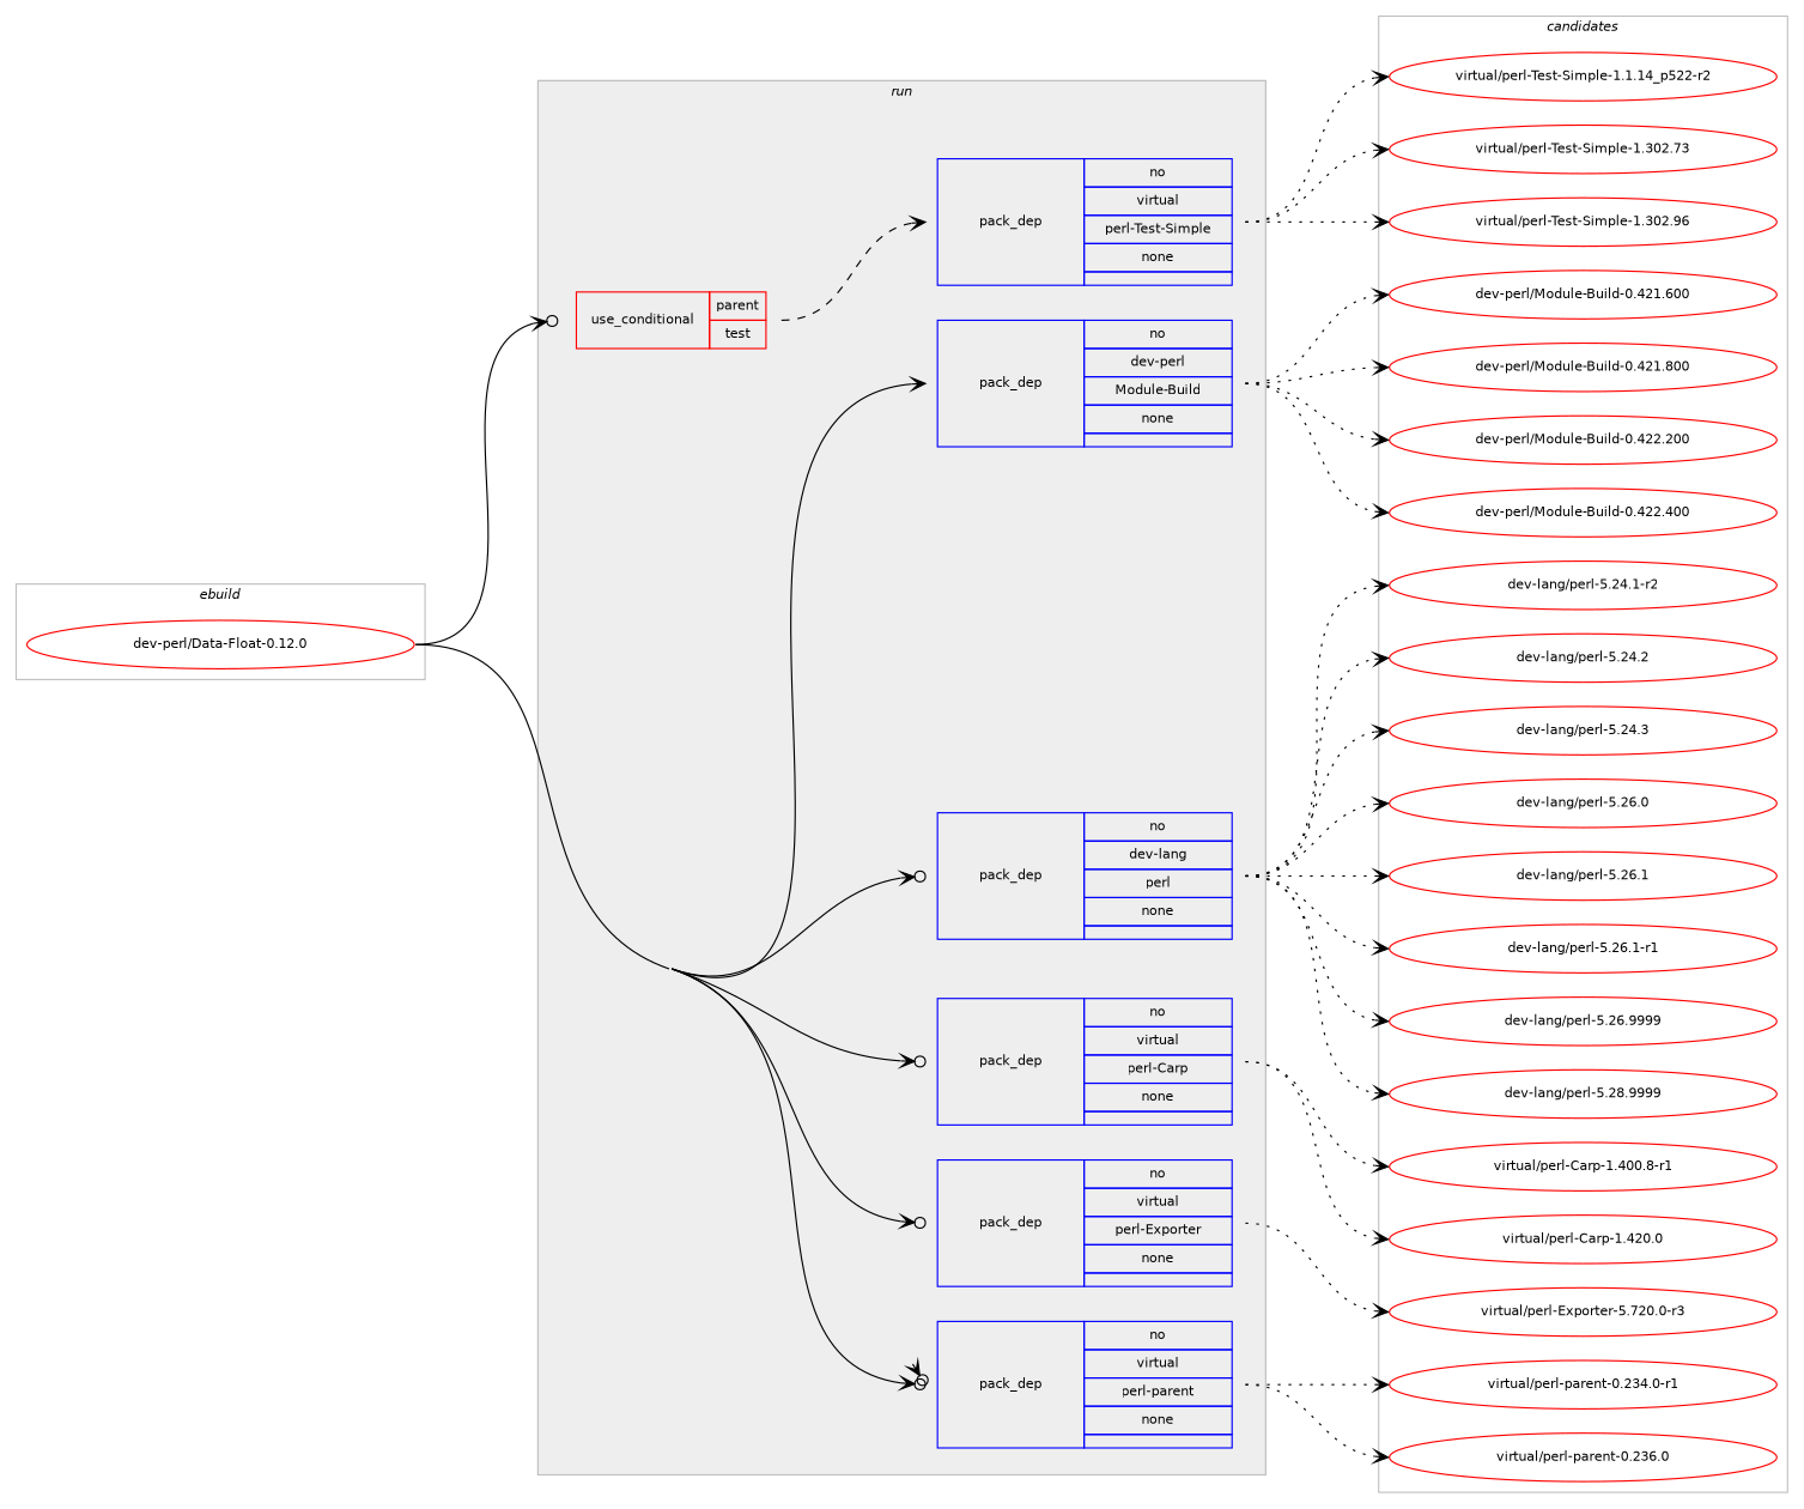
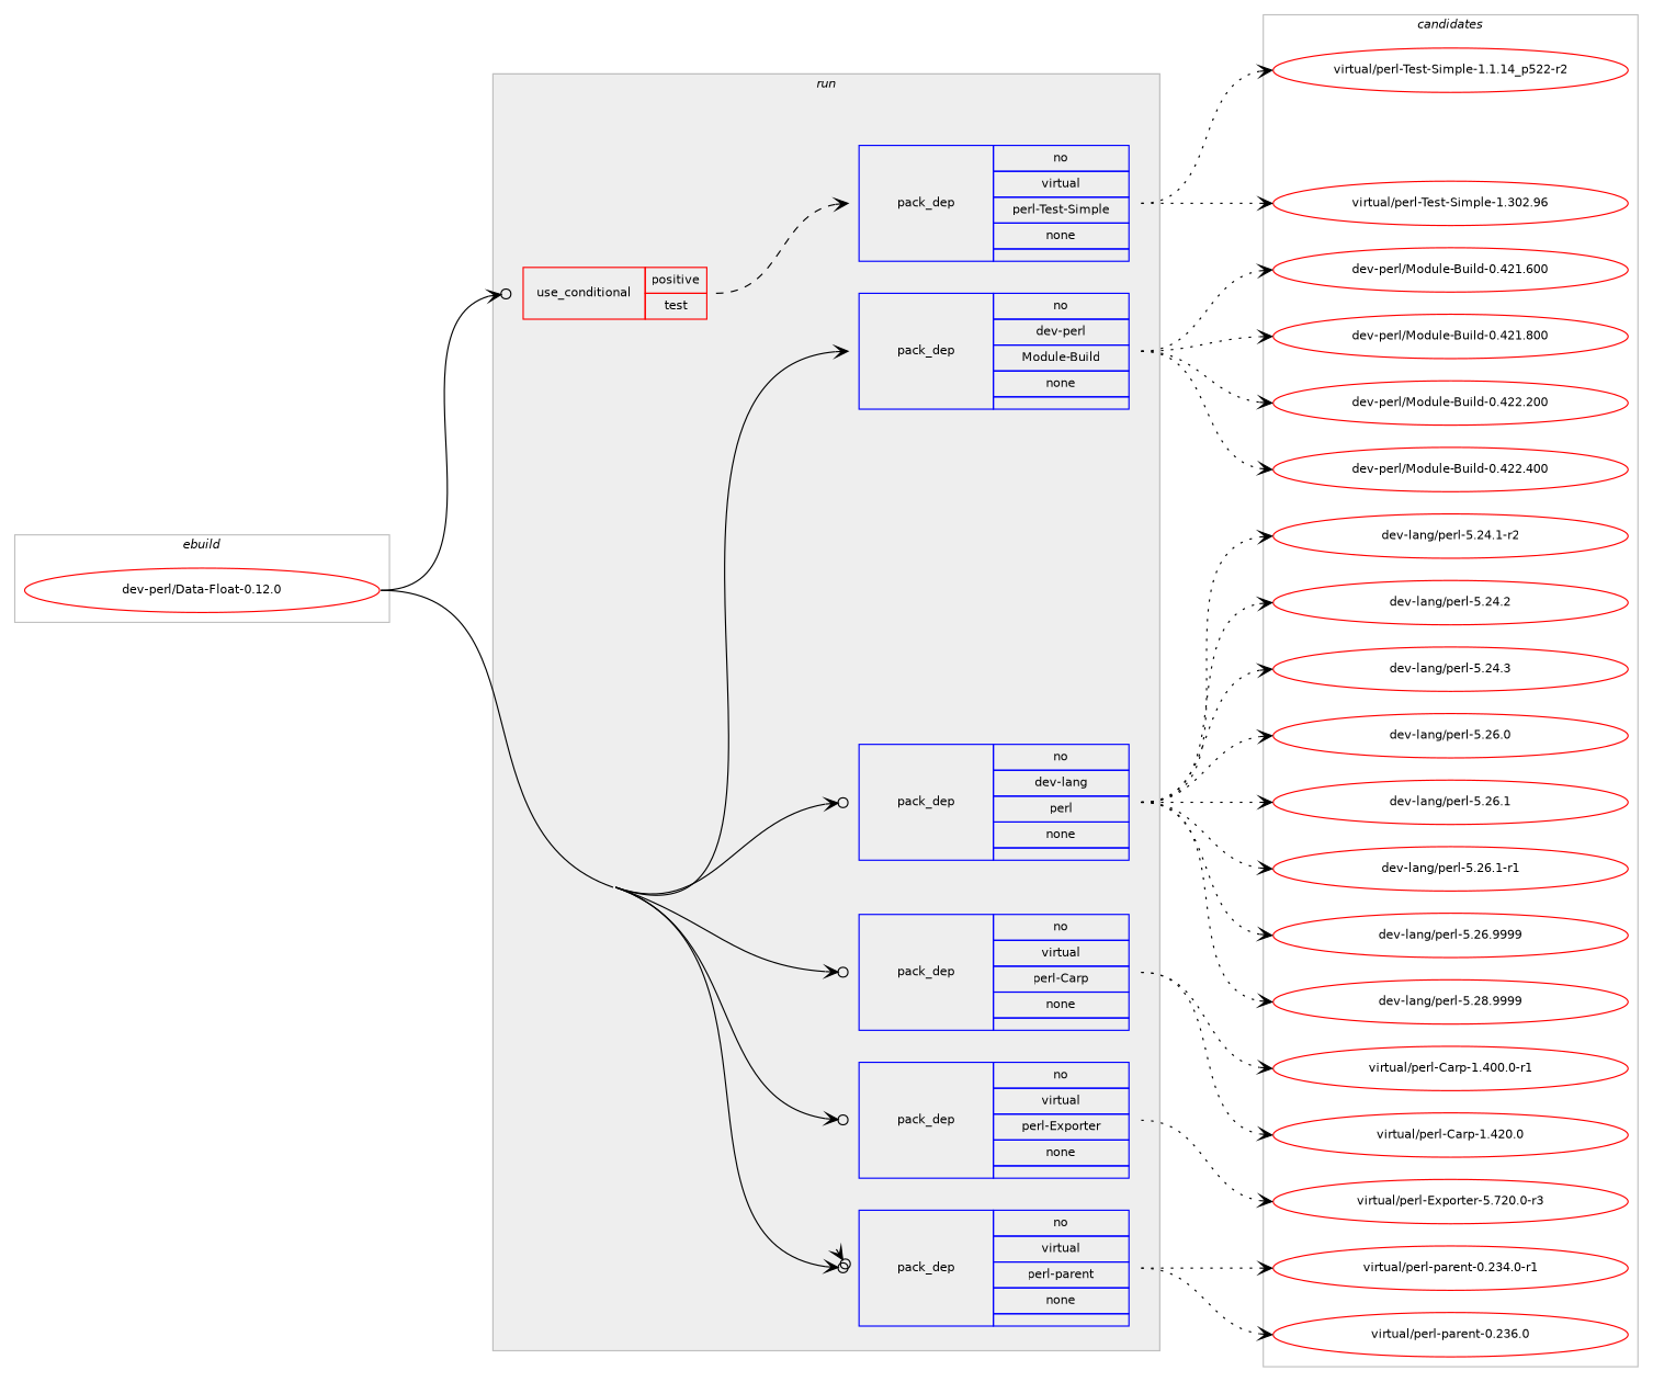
  digraph {
    compound=true
    concentrate=true
    fontname=Helvetica
    fontsize=10
    newrank=true
    rankdir=LR
    ranksep=1.5
    node [color=red fontname=Helvetica fontsize=10]
    edge [arrowhead=vee headport=w style=dotted tailport=e weight=100]
    n1 [label="dev-perl/Data-Float-0.12.0" width=4]
    n2 [color=blue label=<<TABLE BORDER="0" CELLBORDER="1" CELLSPACING="0" CELLPADDING="4" WIDTH="220"><TR><TD ROWSPAN="6" CELLPADDING="30">pack_dep</TD></TR><TR><TD WIDTH="110">no</TD></TR><TR><TD>virtual</TD></TR><TR><TD>perl-Test-Simple</TD></TR><TR><TD>none</TD></TR><TR><TD></TD></TR></TABLE>> shape=none]
-   n3 [label=<<TABLE BORDER="0" CELLBORDER="1" CELLSPACING="0" CELLPADDING="4"><TR><TD ROWSPAN="3" CELLPADDING="10">use_conditional</TD></TR><TR><TD>parent</TD></TR><TR><TD>test</TD></TR></TABLE>> shape=none]
+   n3 [label=<<TABLE BORDER="0" CELLBORDER="1" CELLSPACING="0" CELLPADDING="4"><TR><TD ROWSPAN="3" CELLPADDING="10">use_conditional</TD></TR><TR><TD>positive</TD></TR><TR><TD>test</TD></TR></TABLE>> shape=none]
    n4 [color=blue label=<<TABLE BORDER="0" CELLBORDER="1" CELLSPACING="0" CELLPADDING="4" WIDTH="220"><TR><TD ROWSPAN="6" CELLPADDING="30">pack_dep</TD></TR><TR><TD WIDTH="110">no</TD></TR><TR><TD>dev-perl</TD></TR><TR><TD>Module-Build</TD></TR><TR><TD>none</TD></TR><TR><TD></TD></TR></TABLE>> shape=none]
    n5 [color=blue label=<<TABLE BORDER="0" CELLBORDER="1" CELLSPACING="0" CELLPADDING="4" WIDTH="220"><TR><TD ROWSPAN="6" CELLPADDING="30">pack_dep</TD></TR><TR><TD WIDTH="110">no</TD></TR><TR><TD>dev-lang</TD></TR><TR><TD>perl</TD></TR><TR><TD>none</TD></TR><TR><TD></TD></TR></TABLE>> shape=none]
    n6 [color=blue label=<<TABLE BORDER="0" CELLBORDER="1" CELLSPACING="0" CELLPADDING="4" WIDTH="220"><TR><TD ROWSPAN="6" CELLPADDING="30">pack_dep</TD></TR><TR><TD WIDTH="110">no</TD></TR><TR><TD>virtual</TD></TR><TR><TD>perl-Carp</TD></TR><TR><TD>none</TD></TR><TR><TD></TD></TR></TABLE>> shape=none]
    n7 [color=blue label=<<TABLE BORDER="0" CELLBORDER="1" CELLSPACING="0" CELLPADDING="4" WIDTH="220"><TR><TD ROWSPAN="6" CELLPADDING="30">pack_dep</TD></TR><TR><TD WIDTH="110">no</TD></TR><TR><TD>virtual</TD></TR><TR><TD>perl-Exporter</TD></TR><TR><TD>none</TD></TR><TR><TD></TD></TR></TABLE>> shape=none]
    n8 [color=blue label=<<TABLE BORDER="0" CELLBORDER="1" CELLSPACING="0" CELLPADDING="4" WIDTH="220"><TR><TD ROWSPAN="6" CELLPADDING="30">pack_dep</TD></TR><TR><TD WIDTH="110">no</TD></TR><TR><TD>virtual</TD></TR><TR><TD>perl-parent</TD></TR><TR><TD>none</TD></TR><TR><TD></TD></TR></TABLE>> shape=none]
    n9 [label="virtual/perl-Test-Simple-1.1.14_p522-r2" width=4]
-   n10 [label="virtual/perl-Test-Simple-1.302.73" width=4]
    n11 [label="virtual/perl-Test-Simple-1.302.96" width=4]
    n12 [label="dev-perl/Module-Build-0.421.600" width=4]
    n13 [label="dev-perl/Module-Build-0.421.800" width=4]
    n14 [label="dev-perl/Module-Build-0.422.200" width=4]
    n15 [label="dev-perl/Module-Build-0.422.400" width=4]
    n16 [label="dev-lang/perl-5.24.1-r2" width=4]
    n17 [label="dev-lang/perl-5.24.2" width=4]
    n18 [label="dev-lang/perl-5.24.3" width=4]
    n19 [label="dev-lang/perl-5.26.0" width=4]
    n20 [label="dev-lang/perl-5.26.1" width=4]
    n21 [label="dev-lang/perl-5.26.1-r1" width=4]
    n22 [label="dev-lang/perl-5.26.9999" width=4]
    n23 [label="dev-lang/perl-5.28.9999" width=4]
-   n24 [label="virtual/perl-Carp-1.400.8-r1" width=4]
+   n24 [label="virtual/perl-Carp-1.400.0-r1" width=4]
    n25 [label="virtual/perl-Carp-1.420.0" width=4]
    n26 [label="virtual/perl-Exporter-5.720.0-r3" width=4]
    n27 [label="virtual/perl-parent-0.234.0-r1" width=4]
    n28 [label="virtual/perl-parent-0.236.0" width=4]
    subgraph cluster_1 {
      color=gray
      label=<<i>ebuild</i>>
      rank=same
      n1
    }
    subgraph cluster_2 {
      color=gray
      label=<<i>dependencies</i>>
      subgraph cluster_3 {
        color=gray
        fillcolor="#eeeeee"
        label=<<i>compile</i>>
        style=filled
        subgraph sub_4 {
          color=gray
          fillcolor="#eeeeee"
          label=<<i>compile</i>>
          style=filled
          n3
          subgraph sub_5 {
            color=gray
            fillcolor="#eeeeee"
            label=<<i>compile</i>>
            style=filled
            n2
          }
        }
        subgraph sub_6 {
          color=gray
          fillcolor="#eeeeee"
          label=<<i>compile</i>>
          style=filled
          n4
        }
      }
      subgraph cluster_7 {
        color=gray
        fillcolor="#eeeeee"
        label=<<i>compile and run</i>>
        style=filled
        subgraph sub_8 {
          color=gray
          fillcolor="#eeeeee"
          label=<<i>compile and run</i>>
          style=filled
          n5
        }
        subgraph sub_9 {
          color=gray
          fillcolor="#eeeeee"
          label=<<i>compile and run</i>>
          style=filled
          n6
        }
        subgraph sub_10 {
          color=gray
          fillcolor="#eeeeee"
          label=<<i>compile and run</i>>
          style=filled
          n7
        }
        subgraph sub_11 {
          color=gray
          fillcolor="#eeeeee"
          label=<<i>compile and run</i>>
          style=filled
          n8
        }
      }
      subgraph cluster_12 {
        color=gray
        fillcolor="#eeeeee"
        label=<<i>run</i>>
        style=filled
      }
    }
    subgraph cluster_13 {
      color=gray
      label=<<i>candidates</i>>
      rank=same
      subgraph sub_14 {
        color=black
        label=<<i>candidates</i>>
        nodesep=1
        rank=same
        n9
-       n10
        n11
      }
      subgraph sub_15 {
        color=black
        label=<<i>candidates</i>>
        nodesep=1
        rank=same
        n12
        n13
        n14
        n15
      }
      subgraph sub_16 {
        color=black
        label=<<i>candidates</i>>
        nodesep=1
        rank=same
        n16
        n17
        n18
        n19
        n20
        n21
        n22
        n23
      }
      subgraph sub_17 {
        color=black
        label=<<i>candidates</i>>
        nodesep=1
        rank=same
        n24
        n25
      }
      subgraph sub_18 {
        color=black
        label=<<i>candidates</i>>
        nodesep=1
        rank=same
        n26
      }
      subgraph sub_19 {
        color=black
        label=<<i>candidates</i>>
        nodesep=1
        rank=same
        n27
        n28
      }
    }
    n1 -> n3 [arrowhead=odotvee style=solid weight=20]
    n1 -> n4 [style=solid weight=20]
    n1 -> n5 [arrowhead=odotvee style=solid weight=20]
    n1 -> n6 [arrowhead=odotvee style=solid weight=20]
    n1 -> n7 [arrowhead=odotvee style=solid weight=20]
    n1 -> n8 [arrowhead=odotvee style=solid weight=20]
    n2 -> n9
-   n2 -> n10
    n2 -> n11
    n3 -> n2 [style=dashed weight=20]
    n4 -> n12
    n4 -> n13
    n4 -> n14
    n4 -> n15
    n5 -> n16
    n5 -> n17
    n5 -> n18
    n5 -> n19
    n5 -> n20
    n5 -> n21
    n5 -> n22
    n5 -> n23
    n6 -> n24
    n6 -> n25
    n7 -> n26
    n8 -> n27
    n8 -> n28
  }
